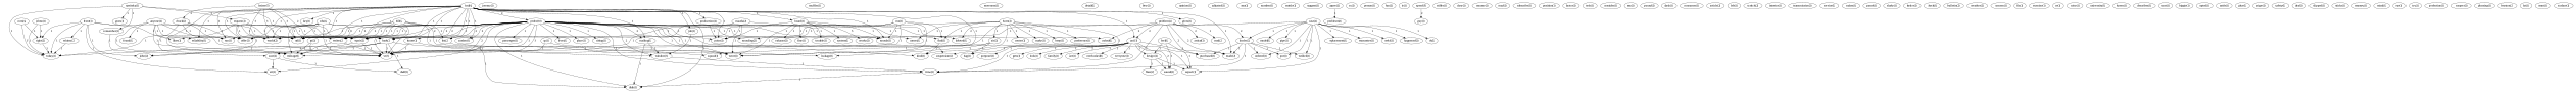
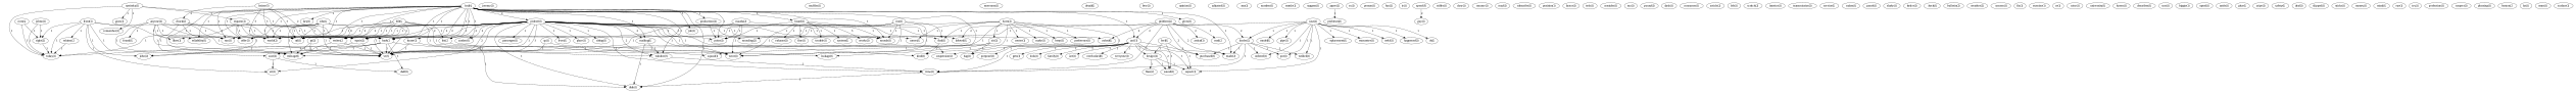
  digraph {
    fontname=Merriweather
    node [fontname=Merriweather]
    edge [fontname=Merriweather]
    n1 [label="com(4)"]
    n2 [label="right(2)"]
    n3 [label="today(1)"]
    n4 [label="jeremy(1)"]
    n5 [label="muffler(1)"]
    n6 [label="mereness(1)"]
    n7 [label="detail(1)"]
    n8 [label="anyone(2)"]
    n9 [label="found(1)"]
    n10 [label="reliability(1)"]
    n11 [label="run(1)"]
    n12 [label="repair(2)"]
    n13 [label="offer(1)"]
    n14 [label="mileage(1)"]
    n15 [label="ve(3)"]
    n16 [label="problem(4)"]
    n17 [label="car(13)"]
    n18 [label="dealer(2)"]
    n19 [label="artical(1)"]
    n20 [label="made(2)"]
    n21 [label="read(2)"]
    n22 [label="deleted(1)"]
    n23 [label="purchased(1)"]
    n24 [label="looked(1)"]
    n25 [label="time(2)"]
    n26 [label="design(2)"]
    n27 [label="expect(1)"]
    n28 [label="sound(1)"]
    n29 [label="family(1)"]
    n30 [label="fact(1)"]
    n31 [label="overlooked(1)"]
    n32 [label="everyone(1)"]
    n33 [label="potpouri(1)"]
    n34 [label="gets(1)"]
    n35 [label="look(1)"]
    n36 [label="suspension(2)"]
    n37 [label="ordered(1)"]
    n38 [label="put(1)"]
    n39 [label="welded(1)"]
    n40 [label="didn(1)"]
    n41 [label="flaw(2)"]
    n42 [label="btw(1)"]
    n43 [label="opinion(1)"]
    n44 [label="adjusted(1)"]
    n45 [label="cmu(1)"]
    n46 [label="heiser(5)"]
    n47 [label="chuck(2)"]
    n48 [label="std(1)"]
    n49 [label="world(2)"]
    n50 [label="writes(2)"]
    n51 [label="number(1)"]
    n52 [label="seattle(1)"]
    n53 [label="suggest(1)"]
    n54 [label="agree(2)"]
    n55 [label="problesm(1)"]
    n56 [label="rx(1)"]
    n57 [label="person(1)"]
    n58 [label="fun(2)"]
    n59 [label="feel(1)"]
    n60 [label="ie(1)"]
    n61 [label="case(4)"]
    n62 [label="replacement(1)"]
    n63 [label="warrantee(1)"]
    n64 [label="weld(1)"]
    n65 [label="happened(1)"]
    n66 [label="ok(1)"]
    n67 [label="model(1)"]
    n68 [label="pipe(1)"]
    n69 [label="speed(5)"]
    n70 [label="guy(1)"]
    n71 [label="stiffer(1)"]
    n72 [label="close(1)"]
    n73 [label="assume(1)"]
    n74 [label="road(1)"]
    n75 [label="subscribe(1)"]
    n76 [label="position(1)"]
    n77 [label="factor(1)"]
    n78 [label="tech(1)"]
    n79 [label="consider(1)"]
    n80 [label="ford(4)"]
    n81 [label="production(2)"]
    n82 [label="heard(1)"]
    n83 [label="know(1)"]
    n84 [label="probe(10)"]
    n85 [label="zonker(1)"]
    n86 [label="job(1)"]
    n87 [label="mailing(1)"]
    n88 [label="point(1)"]
    n89 [label="sounds(1)"]
    n90 [label="gives(1)"]
    n91 [label="back(1)"]
    n92 [label="window(3)"]
    n93 [label="went(1)"]
    n94 [label="list(2)"]
    n95 [label="key(1)"]
    n96 [label="system(1)"]
    n97 [label="works(1)"]
    n98 [label="exhaust(1)"]
    n99 [label="fine(1)"]
    n100 [label="trouble(1)"]
    n101 [label="likes(1)"]
    n102 [label="seat(2)"]
    n103 [label="sit(1)"]
    n104 [label="sounding(2)"]
    n105 [label="comes(1)"]
    n106 [label="find(1)"]
    n107 [label="kind(1)"]
    n108 [label="lives(1)"]
    n109 [label="place(1)"]
    n110 [label="airbag(1)"]
    n111 [label="passenger(1)"]
    n112 [label="john(2)"]
    n113 [label="shelf(1)"]
    n114 [label="ma(1)"]
    n115 [label="pound(1)"]
    n116 [label="johnn(1)"]
    n117 [label="dash(1)"]
    n118 [label="front(1)"]
    n119 [label="eskimo(2)"]
    n120 [label="consumer(1)"]
    n121 [label="article(2)"]
    n122 [label="left(1)"]
    n123 [label="scritch(2)"]
    n124 [label="interior(1)"]
    n125 [label="horn(2)"]
    n126 [label="preference(1)"]
    n127 [label="center(1)"]
    n128 [label="make(1)"]
    n129 [label="beep(1)"]
    n130 [label="air(2)"]
    n131 [label="bag(1)"]
    n132 [label="squeal(1)"]
    n133 [label="leakage(1)"]
    n134 [label="transmission(1)"]
    n135 [label="service(1)"]
    n136 [label="makes(1)"]
    n137 [label="parcel(1)"]
    n138 [label="shake(1)"]
    n139 [label="kesler(1)"]
    n140 [label="check(1)"]
    n141 [label="mx(1)"]
    n142 [label="bulletin(2)"]
    n143 [label="mazda(2)"]
    n144 [label="weather(2)"]
    n145 [label="edu(4)"]
    n146 [label="navitsky(1)"]
    n147 [label="goes(1)"]
    n148 [label="request(2)"]
    n149 [label="remember(1)"]
    n150 [label="concern(1)"]
    n151 [label="fix(1)"]
    n152 [label="exercise(1)"]
    n153 [label="re(1)"]
    n154 [label="noise(1)"]
    n155 [label="university(1)"]
    n156 [label="haven(1)"]
    n157 [label="describes(1)"]
    n158 [label="sort(1)"]
    n159 [label="biggie(1)"]
    n160 [label="opted(1)"]
    n161 [label="qc(1)"]
    n162 [label="rattle(1)"]
    n163 [label="glue(1)"]
    n164 [label="gripe(1)"]
    n165 [label="bill(4)"]
    n166 [label="safety(1)"]
    n167 [label="deal(1)"]
    n168 [label="slipped(1)"]
    n169 [label="sticks(1)"]
    n170 [label="money(1)"]
    n171 [label="gt(2)"]
    n172 [label="mind(1)"]
    n173 [label="eye(1)"]
    n174 [label="try(1)"]
    n175 [label="perfection(1)"]
    n176 [label="suspect(1)"]
    n177 [label="pleasing(1)"]
    n178 [label="boston(2)"]
    n179 [label="lot(1)"]
    n180 [label="want(1)"]
    n181 [label="surface(1)"]
    n1 -> n2 [label=1]
    n1 -> n3 [label=1]
    n2 -> n3 [label=1]
    n8 -> n9 [label=1]
    n8 -> n10 [label=1]
    n8 -> n11 [label=1]
    n8 -> n12 [label=1]
    n8 -> n13 [label=1]
    n8 -> n14 [label=1]
    n8 -> n15 [label=1]
    n12 -> n14 [label=1]
    n12 -> n15 [label=1]
    n16 -> n17 [label=2]
    n16 -> n18 [label=2]
    n16 -> n19 [label=2]
    n16 -> n20 [label=2]
    n16 -> n21 [label=1]
    n16 -> n22 [label=2]
    n16 -> n23 [label=2]
    n16 -> n24 [label=2]
    n16 -> n25 [label=2]
    n17 -> n20 [label=1]
    n17 -> n25 [label=1]
    n17 -> n26 [label=1]
    n17 -> n27 [label=1]
    n17 -> n28 [label=2]
    n17 -> n29 [label=2]
    n17 -> n30 [label=1]
    n17 -> n31 [label=1]
    n17 -> n32 [label=1]
    n17 -> n33 [label=1]
    n17 -> n34 [label=1]
    n17 -> n35 [label=1]
    n17 -> n36 [label=1]
    n18 -> n20 [label=1]
    n18 -> n23 [label=1]
    n18 -> n25 [label=1]
    n18 -> n37 [label=1]
    n18 -> n38 [label=1]
    n18 -> n39 [label=1]
    n25 -> n40 [label=1]
    n26 -> n27 [label=1]
    n26 -> n28 [label=1]
    n26 -> n41 [label=1]
    n46 -> n47 [label=2]
    n46 -> n48 [label=3]
    n46 -> n48 [label=3]
    n46 -> n49 [label=3]
    n46 -> n50 [label=2]
    n47 -> n11 [label=1]
    n47 -> n12 [label=1]
    n47 -> n13 [label=1]
    n47 -> n14 [label=1]
    n47 -> n15 [label=1]
    n50 -> n14 [label=1]
    n50 -> n15 [label=1]
    n54 -> n55 [label=1]
    n59 -> n26 [label=1]
    n59 -> n27 [label=1]
    n59 -> n28 [label=1]
    n61 -> n12 [label=1]
    n61 -> n18 [label=1]
    n61 -> n27 [label=1]
    n61 -> n37 [label=1]
    n61 -> n38 [label=1]
    n61 -> n39 [label=1]
    n61 -> n62 [label=1]
    n61 -> n63 [label=1]
    n61 -> n64 [label=1]
    n61 -> n65 [label=1]
    n61 -> n66 [label=1]
    n61 -> n67 [label=1]
    n61 -> n68 [label=1]
    n69 -> n70 [label=2]
    n80 -> n10 [label=1]
    n80 -> n11 [label=1]
    n80 -> n12 [label=1]
    n80 -> n13 [label=1]
    n80 -> n14 [label=1]
    n80 -> n15 [label=2]
    n80 -> n17 [label=1]
    n80 -> n20 [label=1]
    n80 -> n40 [label=1]
    n80 -> n48 [label=1]
    n80 -> n48 [label=1]
    n80 -> n49 [label=1]
    n80 -> n50 [label=1]
    n80 -> n81 [label=1]
    n80 -> n82 [label=1]
    n80 -> n83 [label=1]
    n80 -> n84 [label=2]
    n80 -> n85 [label=1]
    n80 -> n86 [label=1]
    n80 -> n87 [label=1]
    n80 -> n88 [label=1]
    n80 -> n89 [label=1]
    n80 -> n90 [label=1]
    n80 -> n91 [label=1]
-   n86 -> n92 [label=1]
+   n80 -> n92 [label=1]
    n80 -> n93 [label=1]
    n80 -> n94 [label=1]
    n80 -> n95 [label=1]
    n81 -> n88 [label=1]
    n82 -> n88 [label=1]
    n82 -> n89 [label=1]
    n82 -> n93 [label=1]
    n82 -> n96 [label=1]
    n82 -> n97 [label=5]
    n82 -> n98 [label=1]
    n82 -> n99 [label=1]
    n82 -> n100 [label=1]
    n83 -> n15 [label=1]
    n83 -> n92 [label=1]
    n84 -> n11 [label=2]
    n84 -> n12 [label=2]
    n84 -> n13 [label=2]
    n84 -> n14 [label=2]
    n84 -> n15 [label=3]
    n84 -> n22 [label=1]
    n84 -> n23 [label=1]
    n84 -> n24 [label=1]
    n84 -> n25 [label=1]
    n84 -> n36 [label=1]
    n84 -> n40 [label=1]
    n84 -> n48 [label=1]
    n84 -> n48 [label=1]
    n84 -> n49 [label=1]
    n84 -> n50 [label=2]
    n84 -> n85 [label=2]
    n84 -> n87 [label=2]
    n84 -> n88 [label=1]
    n84 -> n89 [label=1]
    n84 -> n91 [label=1]
    n84 -> n92 [label=2]
    n84 -> n93 [label=1]
    n84 -> n94 [label=2]
    n84 -> n101 [label=1]
    n84 -> n102 [label=1]
    n84 -> n103 [label=1]
    n84 -> n104 [label=1]
    n84 -> n105 [label=1]
    n84 -> n106 [label=1]
    n84 -> n107 [label=1]
    n84 -> n108 [label=1]
    n84 -> n109 [label=1]
    n84 -> n110 [label=1]
    n84 -> n111 [label=1]
    n87 -> n40 [label=1]
    n87 -> n92 [label=1]
    n91 -> n3 [label=1]
    n91 -> n15 [label=1]
    n91 -> n93 [label=1]
    n91 -> n102 [label=1]
    n91 -> n112 [label=1]
    n91 -> n113 [label=1]
    n92 -> n25 [label=1]
    n94 -> n40 [label=1]
    n102 -> n103 [label=1]
    n102 -> n113 [label=1]
    n106 -> n107 [label=1]
    n116 -> n2 [label=1]
    n116 -> n3 [label=1]
    n118 -> n2 [label=1]
    n118 -> n3 [label=1]
    n118 -> n91 [label=1]
    n118 -> n101 [label=1]
-   n149 -> n102 [label=1]
+   n118 -> n102 [label=1]
    n118 -> n103 [label=1]
    n118 -> n112 [label=1]
    n118 -> n119 [label=1]
    n119 -> n3 [label=1]
    n125 -> n15 [label=1]
    n125 -> n104 [label=1]
    n125 -> n105 [label=1]
    n125 -> n106 [label=1]
    n125 -> n107 [label=1]
    n125 -> n126 [label=1]
    n125 -> n127 [label=1]
    n125 -> n128 [label=1]
    n125 -> n129 [label=1]
    n125 -> n130 [label=1]
    n125 -> n131 [label=1]
    n130 -> n131 [label=1]
    n130 -> n132 [label=1]
    n130 -> n133 [label=1]
    n141 -> n15 [label=1]
    n141 -> n88 [label=1]
    n141 -> n89 [label=1]
    n141 -> n91 [label=1]
    n141 -> n93 [label=1]
    n141 -> n106 [label=1]
    n143 -> n15 [label=1]
    n143 -> n88 [label=1]
    n143 -> n89 [label=1]
    n143 -> n91 [label=1]
    n143 -> n93 [label=1]
    n145 -> n12 [label=1]
    n145 -> n13 [label=1]
    n145 -> n14 [label=1]
    n145 -> n15 [label=1]
    n145 -> n48 [label=1]
    n145 -> n48 [label=1]
    n145 -> n49 [label=1]
    n145 -> n50 [label=3]
    n146 -> n3 [label=1]
    n146 -> n91 [label=1]
    n146 -> n147 [label=1]
    n146 -> n148 [label=1]
    n146 -> n149 [label=1]
    n148 -> n3 [label=1]
    n148 -> n48 [label=1]
    n148 -> n48 [label=1]
    n148 -> n49 [label=1]
    n148 -> n91 [label=1]
    n148 -> n112 [label=1]
    n161 -> n15 [label=1]
    n161 -> n93 [label=1]
    n165 -> n15 [label=1]
    n165 -> n48 [label=1]
    n165 -> n48 [label=1]
    n165 -> n49 [label=1]
    n165 -> n50 [label=1]
    n165 -> n94 [label=1]
    n165 -> n132 [label=1]
    n165 -> n133 [label=1]
    n171 -> n14 [label=1]
    n171 -> n15 [label=1]
  }
